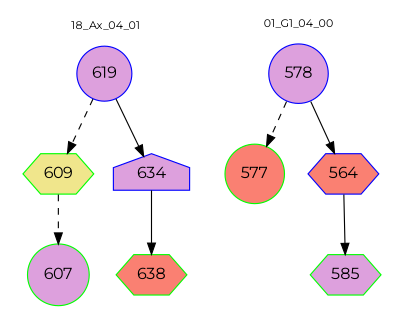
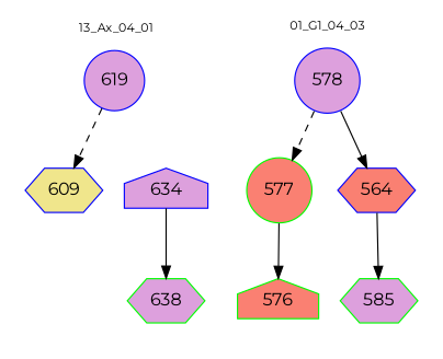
  digraph {
    fontname=Montserrat
    node [color=blue fillcolor=plum fontname=Montserrat shape=circle style=filled]
    edge [color=black fontname=Montserrat style=solid]
    n1 [label=619]
-   n2 [color=green fillcolor=khaki label=609 shape=hexagon]
+   n2 [fillcolor=khaki label=609 shape=hexagon]
    n3 [label=634 shape=house]
-   n4 [color=green label=607]
-   n5 [color=green fillcolor=salmon label=638 shape=hexagon]
+   n5 [color=green label=638 shape=hexagon]
    n6 [label=578]
    n7 [color=green fillcolor=salmon label=577]
    n8 [fillcolor=salmon label=564 shape=hexagon]
+   n9 [color=green fillcolor=salmon label=576 shape=house]
    n10 [color=green label=585 shape=hexagon]
    subgraph cluster_1 {
      color=white
      fontsize=10
-     label="18_Ax_04_01"
+     label="13_Ax_04_01"
      n1
      n2
      n3
-     n4
      n5
    }
    subgraph cluster_2 {
      color=white
      fontsize=10
-     label="01_G1_04_00"
+     label="01_G1_04_03"
      n6
      n7
      n8
+     n9
      n10
    }
    n1 -> n2 [style=dashed]
-   n1 -> n3
-   n2 -> n4 [style=dashed]
    n3 -> n5
    n6 -> n7 [style=dashed]
    n6 -> n8
+   n7 -> n9
    n8 -> n10
  }
